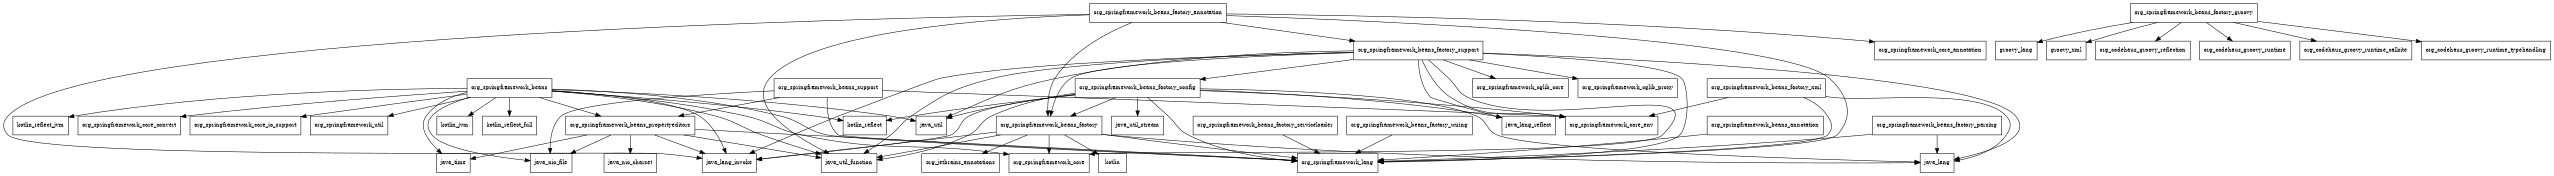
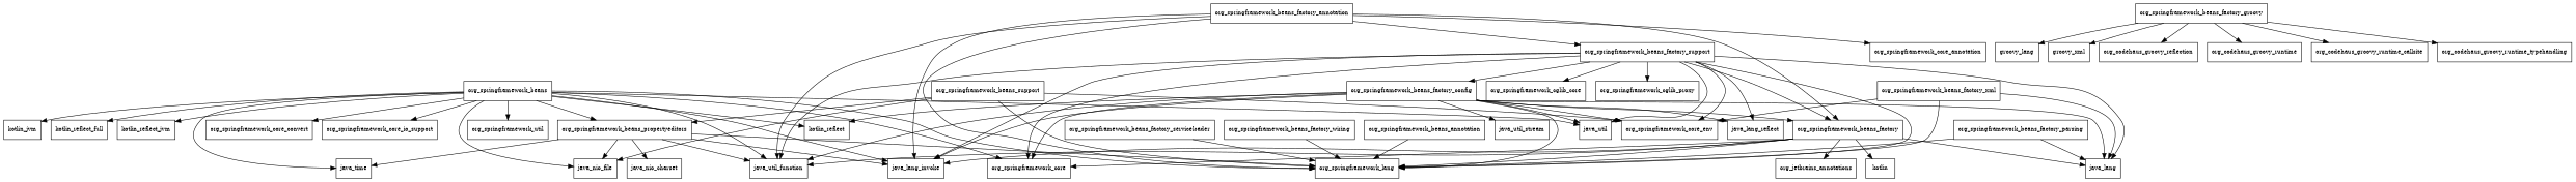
  digraph {
    node [fontsize=10.0 shape=box]
    org_springframework_beans
    java_lang_invoke
    java_nio_file
    java_time
    java_util
    java_util_function
    kotlin_jvm
    kotlin_reflect
    kotlin_reflect_full
    kotlin_reflect_jvm
    org_springframework_beans_propertyeditors
    org_springframework_core
    org_springframework_core_convert
    org_springframework_core_io_support
    org_springframework_lang
    org_springframework_util
    java_nio_charset
    org_springframework_beans_annotation
    org_springframework_beans_factory
    java_lang
    kotlin
    org_jetbrains_annotations
    org_springframework_beans_factory_annotation
    org_springframework_beans_factory_support
    org_springframework_core_annotation
    org_springframework_beans_factory_config
    java_lang_reflect
    org_springframework_core_env
    org_springframework_cglib_core
    org_springframework_cglib_proxy
    java_util_stream
    org_springframework_beans_factory_groovy
    groovy_lang
    groovy_xml
    org_codehaus_groovy_reflection
    org_codehaus_groovy_runtime
    org_codehaus_groovy_runtime_callsite
    org_codehaus_groovy_runtime_typehandling
    org_springframework_beans_factory_parsing
    org_springframework_beans_factory_serviceloader
    org_springframework_beans_factory_wiring
    org_springframework_beans_factory_xml
    org_springframework_beans_support
    org_springframework_beans -> java_lang_invoke
    org_springframework_beans -> java_nio_file
    org_springframework_beans -> java_time
    org_springframework_beans -> java_util
    org_springframework_beans -> java_util_function
    org_springframework_beans -> kotlin_jvm
    org_springframework_beans -> kotlin_reflect
    org_springframework_beans -> kotlin_reflect_full
    org_springframework_beans -> kotlin_reflect_jvm
    org_springframework_beans -> org_springframework_beans_propertyeditors
    org_springframework_beans -> org_springframework_core
    org_springframework_beans -> org_springframework_core_convert
    org_springframework_beans -> org_springframework_core_io_support
    org_springframework_beans -> org_springframework_lang
    org_springframework_beans -> org_springframework_util
    org_springframework_beans_propertyeditors -> java_lang_invoke
    org_springframework_beans_propertyeditors -> java_nio_file
    org_springframework_beans_propertyeditors -> java_time
    org_springframework_beans_propertyeditors -> java_util_function
    org_springframework_beans_propertyeditors -> org_springframework_lang
    org_springframework_beans_propertyeditors -> java_nio_charset
    org_springframework_beans_annotation -> org_springframework_lang
    org_springframework_beans_factory -> java_lang_invoke
    org_springframework_beans_factory -> java_util_function
    org_springframework_beans_factory -> org_springframework_core
    org_springframework_beans_factory -> org_springframework_lang
    org_springframework_beans_factory -> java_lang
    org_springframework_beans_factory -> kotlin
    org_springframework_beans_factory -> org_jetbrains_annotations
    org_springframework_beans_factory_annotation -> java_lang_invoke
    org_springframework_beans_factory_annotation -> java_util_function
    org_springframework_beans_factory_annotation -> org_springframework_lang
    org_springframework_beans_factory_annotation -> org_springframework_beans_factory
    org_springframework_beans_factory_annotation -> org_springframework_beans_factory_support
    org_springframework_beans_factory_annotation -> org_springframework_core_annotation
    org_springframework_beans_factory_support -> java_lang_invoke
    org_springframework_beans_factory_support -> java_util
    org_springframework_beans_factory_support -> java_util_function
    org_springframework_beans_factory_support -> org_springframework_core
    org_springframework_beans_factory_support -> org_springframework_lang
    org_springframework_beans_factory_support -> org_springframework_beans_factory
    org_springframework_beans_factory_support -> java_lang
    org_springframework_beans_factory_support -> org_springframework_beans_factory_config
    org_springframework_beans_factory_support -> java_lang_reflect
    org_springframework_beans_factory_support -> org_springframework_core_env
    org_springframework_beans_factory_support -> org_springframework_cglib_core
    org_springframework_beans_factory_support -> org_springframework_cglib_proxy
    org_springframework_beans_factory_config -> java_lang_invoke
    org_springframework_beans_factory_config -> java_util
    org_springframework_beans_factory_config -> java_util_function
    org_springframework_beans_factory_config -> kotlin_reflect
+   org_springframework_beans_factory_config -> org_springframework_core
    org_springframework_beans_factory_config -> org_springframework_lang
    org_springframework_beans_factory_config -> org_springframework_beans_factory
    org_springframework_beans_factory_config -> java_lang
    org_springframework_beans_factory_config -> java_lang_reflect
    org_springframework_beans_factory_config -> org_springframework_core_env
    org_springframework_beans_factory_config -> java_util_stream
    org_springframework_beans_factory_groovy -> groovy_lang
    org_springframework_beans_factory_groovy -> groovy_xml
    org_springframework_beans_factory_groovy -> org_codehaus_groovy_reflection
    org_springframework_beans_factory_groovy -> org_codehaus_groovy_runtime
    org_springframework_beans_factory_groovy -> org_codehaus_groovy_runtime_callsite
    org_springframework_beans_factory_groovy -> org_codehaus_groovy_runtime_typehandling
    org_springframework_beans_factory_parsing -> org_springframework_lang
    org_springframework_beans_factory_parsing -> java_lang
    org_springframework_beans_factory_serviceloader -> org_springframework_lang
    org_springframework_beans_factory_wiring -> org_springframework_lang
    org_springframework_beans_factory_xml -> org_springframework_lang
    org_springframework_beans_factory_xml -> java_lang
    org_springframework_beans_factory_xml -> org_springframework_core_env
    org_springframework_beans_support -> java_nio_file
    org_springframework_beans_support -> org_springframework_beans_propertyeditors
    org_springframework_beans_support -> org_springframework_lang
    org_springframework_beans_support -> org_springframework_core_env
  }
